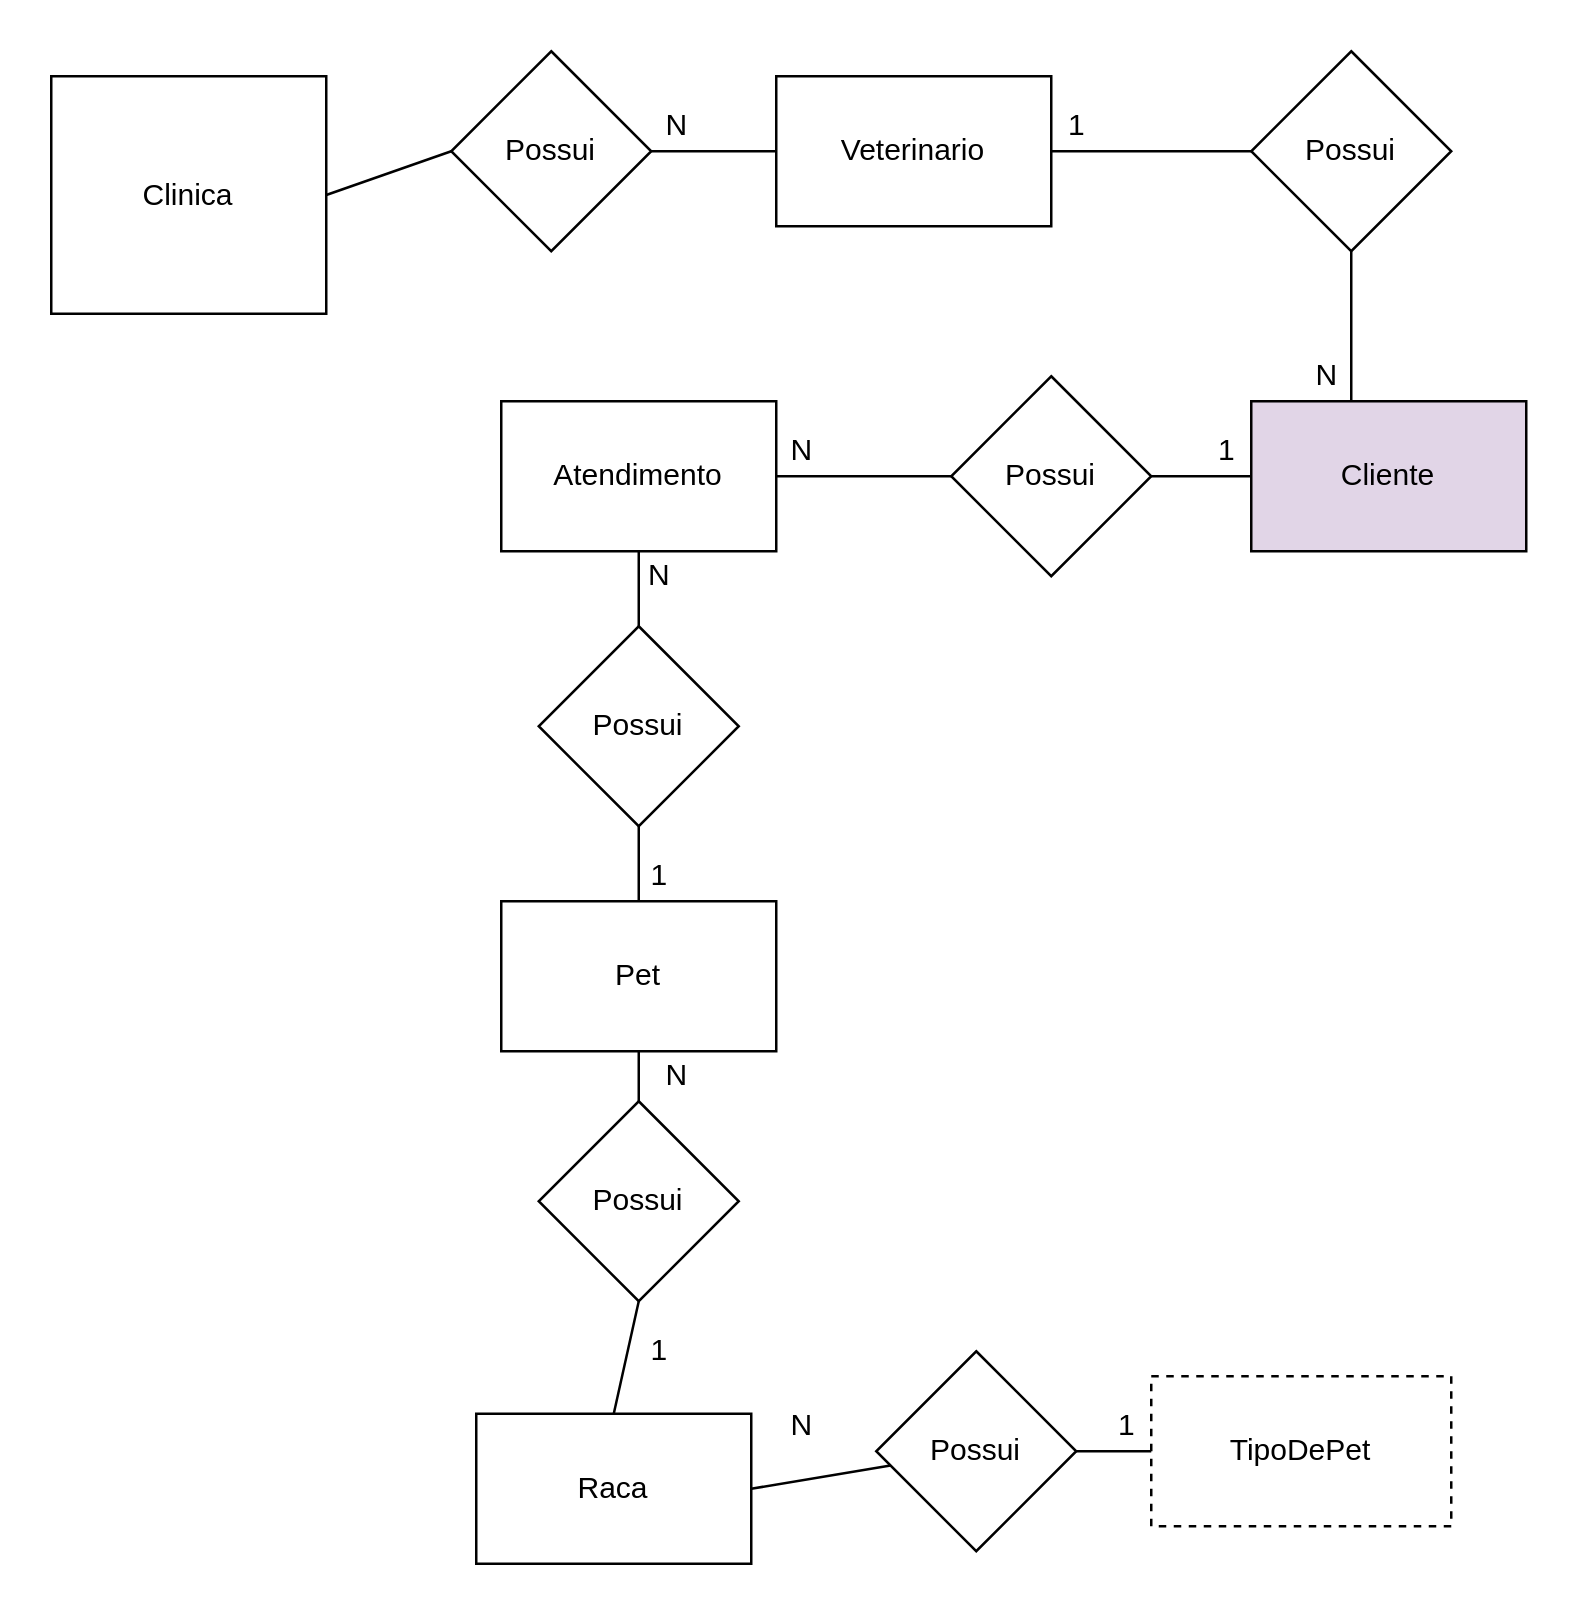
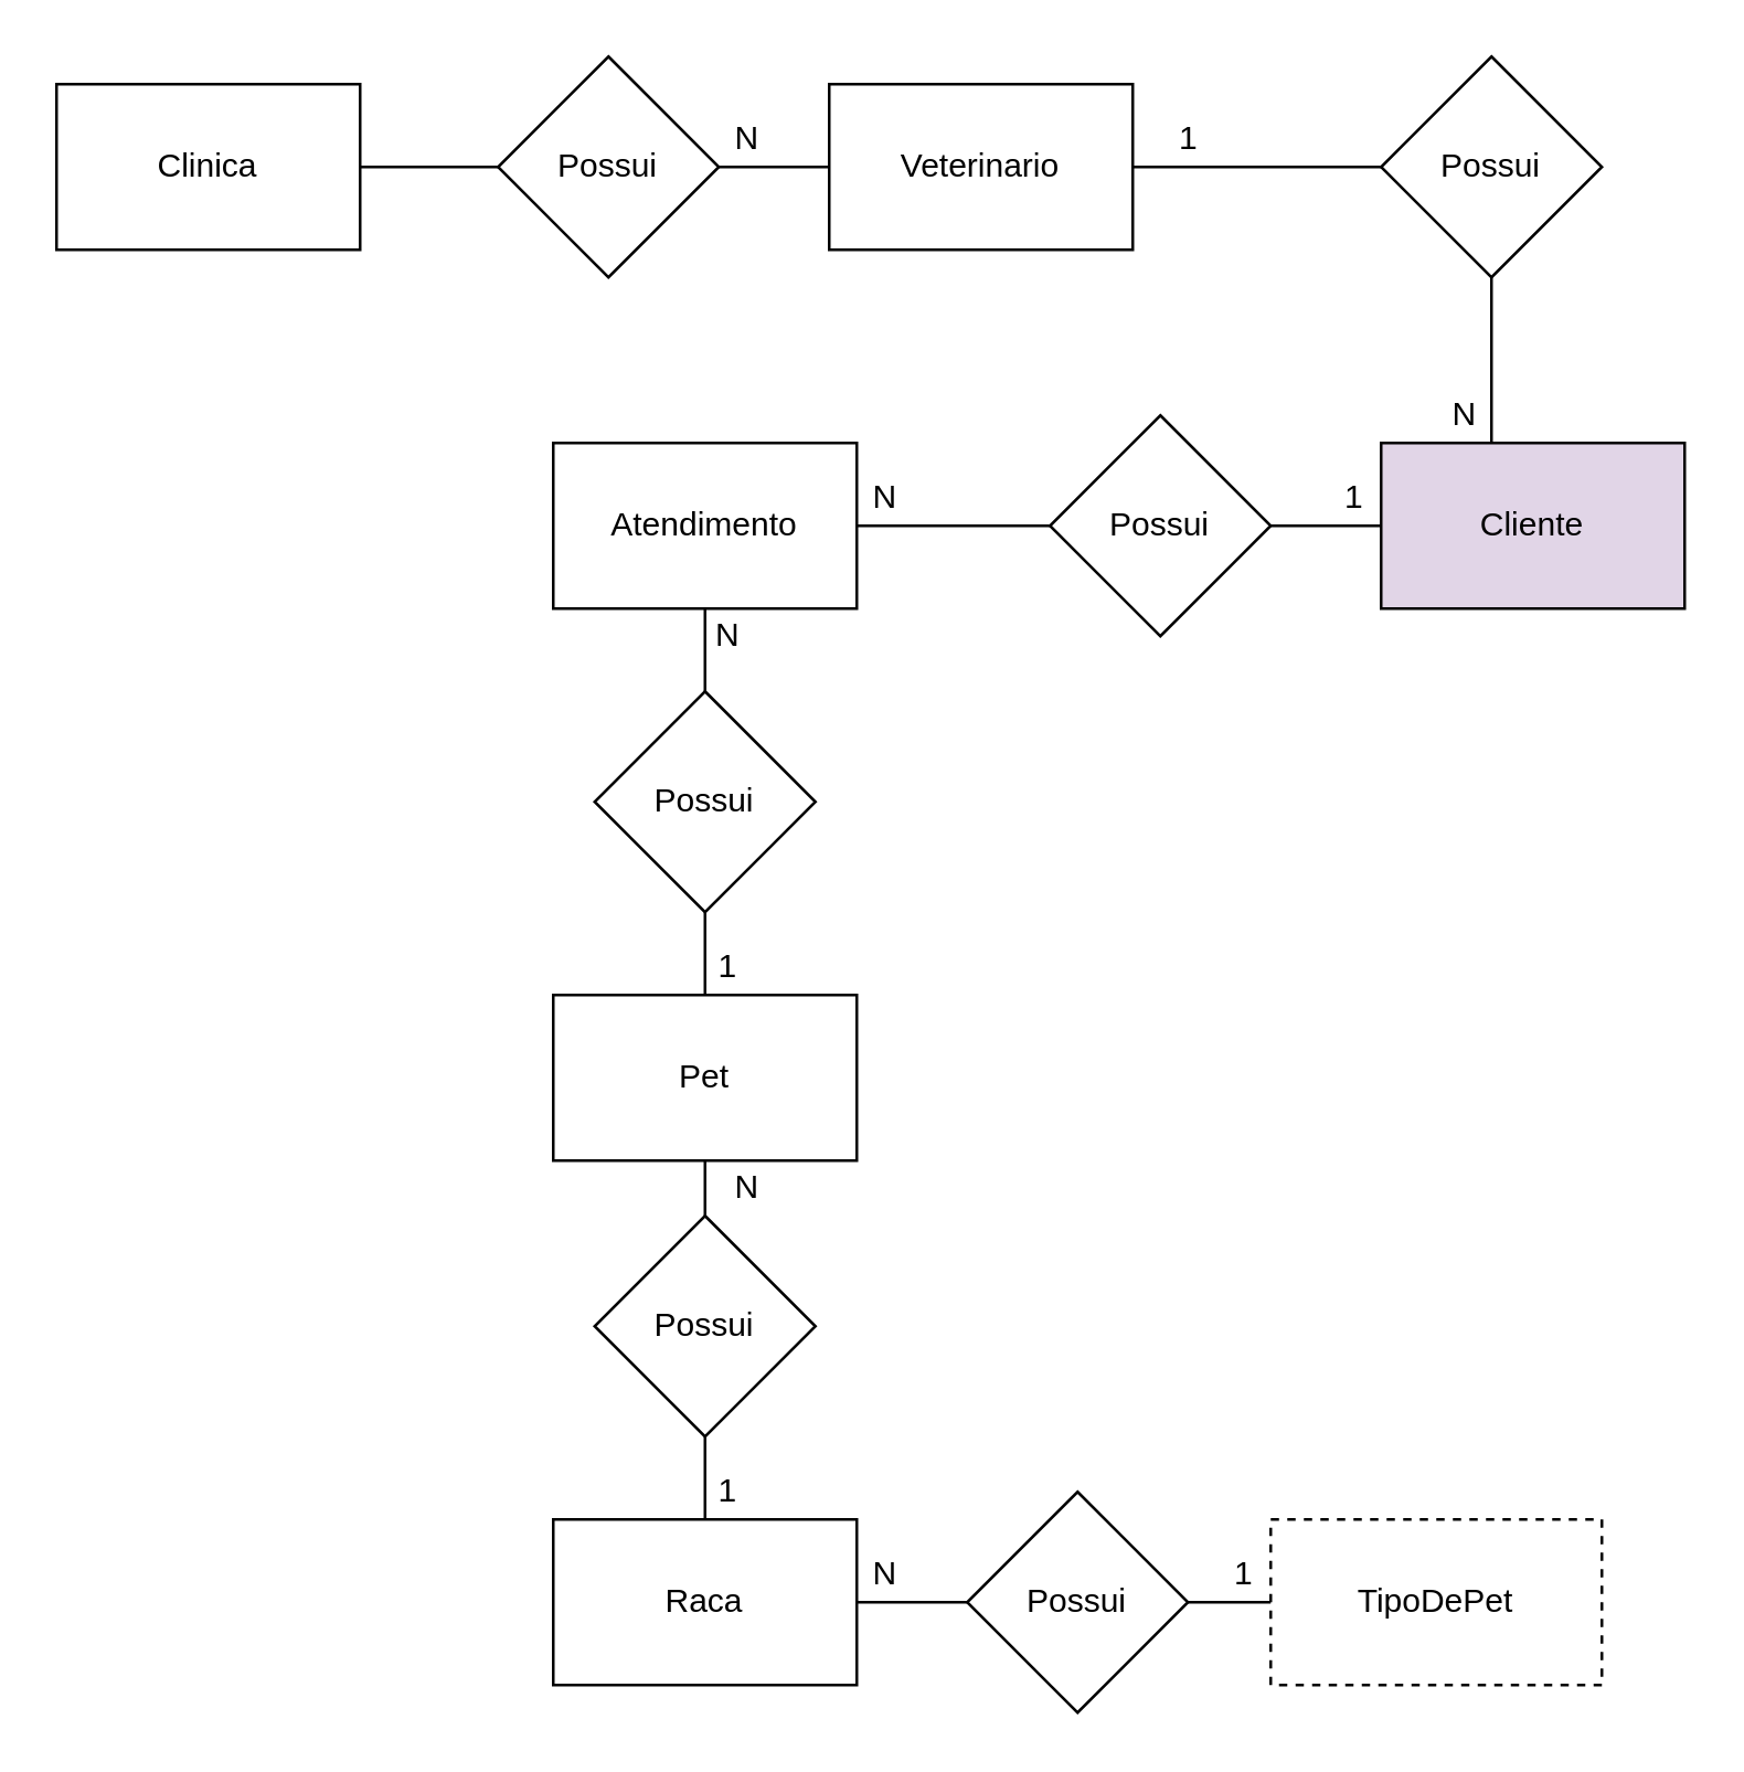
  <mxCell id="0" />
  <mxCell id="1" parent="0" />
- <mxCell id="2" value="Clinica" style="rounded=0;whiteSpace=wrap;html=1;" vertex="1" parent="1"><mxGeometry x="20" y="30" width="110" height="95" as="geometry" /></mxCell>
+ <mxCell id="2" value="Clinica" style="rounded=0;whiteSpace=wrap;html=1;" vertex="1" parent="1"><mxGeometry x="20" y="30" width="110" height="60" as="geometry" /></mxCell>
  <mxCell id="3" value="Possui" style="rhombus;whiteSpace=wrap;html=1;" vertex="1" parent="1"><mxGeometry x="180" y="20" width="80" height="80" as="geometry" /></mxCell>
  <mxCell id="4" value="" style="endArrow=none;html=1;entryX=0;entryY=0.5;entryDx=0;entryDy=0;exitX=1;exitY=0.5;exitDx=0;exitDy=0;" edge="1" parent="1" source="2" target="3"><mxGeometry width="50" height="50" relative="1" as="geometry"><mxPoint x="20" y="100" as="sourcePoint" /><mxPoint x="70" y="50" as="targetPoint" /></mxGeometry></mxCell>
- <mxCell id="5" value="Veterinario" style="rounded=0;whiteSpace=wrap;html=1;" vertex="1" parent="1"><mxGeometry x="310" y="30" width="110" height="60" as="geometry" /></mxCell>
+ <mxCell id="5" value="Veterinario" style="rounded=0;whiteSpace=wrap;html=1;" vertex="1" parent="1"><mxGeometry x="300" y="30" width="110" height="60" as="geometry" /></mxCell>
  <mxCell id="6" value="" style="endArrow=none;html=1;exitX=1;exitY=0.5;exitDx=0;exitDy=0;entryX=0;entryY=0.5;entryDx=0;entryDy=0;" edge="1" parent="1" source="3" target="5"><mxGeometry width="50" height="50" relative="1" as="geometry"><mxPoint x="240" y="100" as="sourcePoint" /><mxPoint x="290" y="50" as="targetPoint" /></mxGeometry></mxCell>
  <mxCell id="7" value="1" style="text;html=1;align=center;verticalAlign=middle;resizable=0;points=[];autosize=1;" vertex="1" parent="1"><mxGeometry x="420" y="40" width="20" height="20" as="geometry" /></mxCell>
  <mxCell id="8" value="N" style="text;html=1;align=center;verticalAlign=middle;resizable=0;points=[];autosize=1;" vertex="1" parent="1"><mxGeometry x="260" y="40" width="20" height="20" as="geometry" /></mxCell>
  <mxCell id="9" value="" style="endArrow=none;html=1;exitX=1;exitY=0.5;exitDx=0;exitDy=0;" edge="1" parent="1" source="5"><mxGeometry width="50" height="50" relative="1" as="geometry"><mxPoint x="480" y="100" as="sourcePoint" /><mxPoint x="500" y="60" as="targetPoint" /></mxGeometry></mxCell>
  <mxCell id="10" value="Possui" style="rhombus;whiteSpace=wrap;html=1;" vertex="1" parent="1"><mxGeometry x="500" y="20" width="80" height="80" as="geometry" /></mxCell>
  <mxCell id="11" value="" style="endArrow=none;html=1;entryX=0.5;entryY=1;entryDx=0;entryDy=0;" edge="1" parent="1" target="10"><mxGeometry width="50" height="50" relative="1" as="geometry"><mxPoint x="540" y="160" as="sourcePoint" /><mxPoint x="320" y="220" as="targetPoint" /></mxGeometry></mxCell>
  <mxCell id="12" value="Cliente" style="rounded=0;whiteSpace=wrap;html=1;fillColor=#e1d5e7;" vertex="1" parent="1"><mxGeometry x="500" y="160" width="110" height="60" as="geometry" /></mxCell>
  <mxCell id="13" value="N" style="text;html=1;align=center;verticalAlign=middle;resizable=0;points=[];autosize=1;" vertex="1" parent="1"><mxGeometry x="520" y="140" width="20" height="20" as="geometry" /></mxCell>
  <mxCell id="14" value="Possui" style="rhombus;whiteSpace=wrap;html=1;" vertex="1" parent="1"><mxGeometry x="380" y="150" width="80" height="80" as="geometry" /></mxCell>
  <mxCell id="15" value="" style="endArrow=none;html=1;entryX=0;entryY=0.5;entryDx=0;entryDy=0;exitX=1;exitY=0.5;exitDx=0;exitDy=0;" edge="1" parent="1" source="14" target="12"><mxGeometry width="50" height="50" relative="1" as="geometry"><mxPoint x="270" y="270" as="sourcePoint" /><mxPoint x="320" y="220" as="targetPoint" /></mxGeometry></mxCell>
  <mxCell id="16" value="" style="endArrow=none;html=1;entryX=0;entryY=0.5;entryDx=0;entryDy=0;" edge="1" parent="1" source="32" target="14"><mxGeometry width="50" height="50" relative="1" as="geometry"><mxPoint x="290" y="190" as="sourcePoint" /><mxPoint x="350" y="160" as="targetPoint" /></mxGeometry></mxCell>
  <mxCell id="17" value="Pet" style="rounded=0;whiteSpace=wrap;html=1;" vertex="1" parent="1"><mxGeometry x="200" y="360" width="110" height="60" as="geometry" /></mxCell>
  <mxCell id="18" value="" style="endArrow=none;html=1;entryX=0.5;entryY=1;entryDx=0;entryDy=0;" edge="1" parent="1" target="17"><mxGeometry width="50" height="50" relative="1" as="geometry"><mxPoint x="255" y="440" as="sourcePoint" /><mxPoint x="310" y="440" as="targetPoint" /></mxGeometry></mxCell>
- <mxCell id="19" value="Raca" style="rounded=0;whiteSpace=wrap;html=1;" vertex="1" parent="1"><mxGeometry x="190" y="565" width="110" height="60" as="geometry" /></mxCell>
+ <mxCell id="19" value="Raca" style="rounded=0;whiteSpace=wrap;html=1;" vertex="1" parent="1"><mxGeometry x="200" y="550" width="110" height="60" as="geometry" /></mxCell>
  <mxCell id="20" value="Possui" style="rhombus;whiteSpace=wrap;html=1;" vertex="1" parent="1"><mxGeometry x="215" y="440" width="80" height="80" as="geometry" /></mxCell>
  <mxCell id="21" value="" style="endArrow=none;html=1;exitX=0.5;exitY=0;exitDx=0;exitDy=0;entryX=0.5;entryY=1;entryDx=0;entryDy=0;" edge="1" parent="1" source="19" target="20"><mxGeometry width="50" height="50" relative="1" as="geometry"><mxPoint x="190" y="440" as="sourcePoint" /><mxPoint x="240" y="390" as="targetPoint" /></mxGeometry></mxCell>
  <mxCell id="22" value="1" style="text;html=1;align=center;verticalAlign=middle;resizable=0;points=[];autosize=1;" vertex="1" parent="1"><mxGeometry x="480" y="170" width="20" height="20" as="geometry" /></mxCell>
  <mxCell id="23" value="N" style="text;html=1;align=center;verticalAlign=middle;resizable=0;points=[];autosize=1;" vertex="1" parent="1"><mxGeometry x="310" y="170" width="20" height="20" as="geometry" /></mxCell>
  <mxCell id="24" value="1" style="text;html=1;align=center;verticalAlign=middle;resizable=0;points=[];autosize=1;" vertex="1" parent="1"><mxGeometry x="253" y="530" width="20" height="20" as="geometry" /></mxCell>
  <mxCell id="25" value="" style="endArrow=none;html=1;exitX=1;exitY=0.5;exitDx=0;exitDy=0;" edge="1" parent="1" source="29"><mxGeometry width="50" height="50" relative="1" as="geometry"><mxPoint x="320" y="580" as="sourcePoint" /><mxPoint x="380" y="580" as="targetPoint" /></mxGeometry></mxCell>
  <mxCell id="26" value="TipoDePet" style="rounded=0;whiteSpace=wrap;html=1;dashed=1;" vertex="1" parent="1"><mxGeometry x="460" y="550" width="120" height="60" as="geometry" /></mxCell>
  <mxCell id="27" value="1" style="text;html=1;align=center;verticalAlign=middle;resizable=0;points=[];autosize=1;" vertex="1" parent="1"><mxGeometry x="440" y="560" width="20" height="20" as="geometry" /></mxCell>
  <mxCell id="28" value="N" style="text;html=1;align=center;verticalAlign=middle;resizable=0;points=[];autosize=1;" vertex="1" parent="1"><mxGeometry x="310" y="560" width="20" height="20" as="geometry" /></mxCell>
  <mxCell id="29" value="Possui" style="rhombus;whiteSpace=wrap;html=1;" vertex="1" parent="1"><mxGeometry x="350" y="540" width="80" height="80" as="geometry" /></mxCell>
  <mxCell id="30" value="" style="endArrow=none;html=1;exitX=1;exitY=0.5;exitDx=0;exitDy=0;" edge="1" parent="1" source="19" target="29"><mxGeometry width="50" height="50" relative="1" as="geometry"><mxPoint x="310" y="580" as="sourcePoint" /><mxPoint x="380" y="580" as="targetPoint" /></mxGeometry></mxCell>
  <mxCell id="31" value="" style="endArrow=none;html=1;rounded=0;exitX=1;exitY=0.5;exitDx=0;exitDy=0;" edge="1" parent="1" source="29" target="26"><mxGeometry relative="1" as="geometry"><mxPoint x="130" y="420" as="sourcePoint" /><mxPoint x="290" y="420" as="targetPoint" /></mxGeometry></mxCell>
  <mxCell id="32" value="Atendimento" style="rounded=0;whiteSpace=wrap;html=1;" vertex="1" parent="1"><mxGeometry x="200" y="160" width="110" height="60" as="geometry" /></mxCell>
  <mxCell id="33" value="" style="endArrow=none;html=1;rounded=0;exitX=0.5;exitY=0;exitDx=0;exitDy=0;" edge="1" parent="1" source="34"><mxGeometry relative="1" as="geometry"><mxPoint x="263" y="260" as="sourcePoint" /><mxPoint x="255" y="220" as="targetPoint" /></mxGeometry></mxCell>
  <mxCell id="34" value="Possui" style="rhombus;whiteSpace=wrap;html=1;" vertex="1" parent="1"><mxGeometry x="215" y="250" width="80" height="80" as="geometry" /></mxCell>
  <mxCell id="35" value="" style="endArrow=none;html=1;rounded=0;entryX=0.5;entryY=1;entryDx=0;entryDy=0;exitX=0.5;exitY=0;exitDx=0;exitDy=0;" edge="1" parent="1" source="17" target="34"><mxGeometry relative="1" as="geometry"><mxPoint x="160" y="350" as="sourcePoint" /><mxPoint x="320" y="350" as="targetPoint" /></mxGeometry></mxCell>
  <mxCell id="36" value="N" style="text;html=1;align=center;verticalAlign=middle;resizable=0;points=[];autosize=1;" vertex="1" parent="1"><mxGeometry x="253" y="220" width="20" height="20" as="geometry" /></mxCell>
  <mxCell id="37" value="1" style="text;html=1;align=center;verticalAlign=middle;resizable=0;points=[];autosize=1;" vertex="1" parent="1"><mxGeometry x="253" y="340" width="20" height="20" as="geometry" /></mxCell>
  <mxCell id="38" value="N" style="text;html=1;align=center;verticalAlign=middle;resizable=0;points=[];autosize=1;" vertex="1" parent="1"><mxGeometry x="260" y="420" width="20" height="20" as="geometry" /></mxCell>
